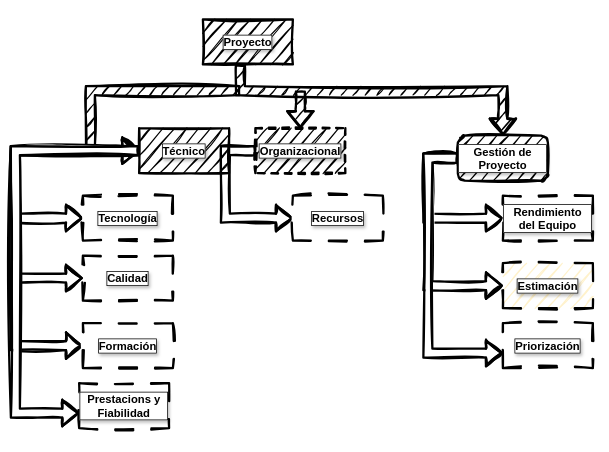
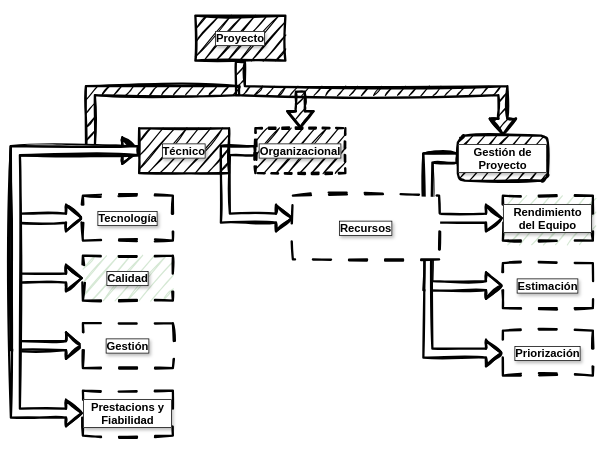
  <mxCell id="0" />
  <mxCell id="1" parent="0" />
  <mxCell id="2" style="edgeStyle=orthogonalEdgeStyle;rounded=0;orthogonalLoop=1;jettySize=auto;html=1;labelBackgroundColor=default;fontColor=default;strokeWidth=3;fontSize=15;fontStyle=1;shape=flexArrow;fillColor=#000000;sketch=1;curveFitting=1;jiggle=2;textShadow=1;" parent="1" target="8" edge="1"><mxGeometry relative="1" as="geometry"><Array as="points"><mxPoint x="320" y="120" /><mxPoint x="120" y="120" /></Array><mxPoint x="320" y="120" as="sourcePoint" /></mxGeometry></mxCell>
- <mxCell id="3" value="Proyecto" style="rounded=0;whiteSpace=wrap;html=1;labelBackgroundColor=default;strokeWidth=3;fontSize=15;fontStyle=1;gradientColor=none;fontColor=default;fillColor=#000000;labelBorderColor=default;textShadow=1;sketch=1;curveFitting=1;jiggle=2;" parent="1" vertex="1"><mxGeometry x="270" y="25" width="120" height="60" as="geometry" /></mxCell>
+ <mxCell id="3" value="Proyecto" style="rounded=0;whiteSpace=wrap;html=1;labelBackgroundColor=default;strokeWidth=3;fontSize=15;fontStyle=1;gradientColor=none;fontColor=default;fillColor=#000000;labelBorderColor=default;textShadow=1;sketch=1;curveFitting=1;jiggle=2;" parent="1" vertex="1"><mxGeometry x="260" y="20" width="120" height="60" as="geometry" /></mxCell>
  <mxCell id="4" style="edgeStyle=orthogonalEdgeStyle;rounded=0;orthogonalLoop=1;jettySize=auto;html=1;labelBackgroundColor=none;fontColor=default;strokeWidth=3;fontSize=15;fontStyle=1;shape=flexArrow;fillColor=default;sketch=1;curveFitting=1;jiggle=2;" parent="1" source="8" target="15" edge="1"><mxGeometry relative="1" as="geometry"><Array as="points"><mxPoint x="20" y="200" /><mxPoint x="20" y="290" /></Array></mxGeometry></mxCell>
  <mxCell id="5" style="edgeStyle=orthogonalEdgeStyle;rounded=0;orthogonalLoop=1;jettySize=auto;html=1;labelBackgroundColor=none;fontColor=default;strokeWidth=3;fontSize=15;fontStyle=1;shape=flexArrow;fillColor=default;sketch=1;curveFitting=1;jiggle=2;" parent="1" source="8" target="16" edge="1"><mxGeometry relative="1" as="geometry"><Array as="points"><mxPoint x="20" y="200" /><mxPoint x="20" y="370" /></Array></mxGeometry></mxCell>
  <mxCell id="6" style="edgeStyle=orthogonalEdgeStyle;rounded=0;orthogonalLoop=1;jettySize=auto;html=1;labelBackgroundColor=none;fontColor=default;strokeWidth=3;fontSize=15;fontStyle=1;shape=flexArrow;fillColor=default;sketch=1;curveFitting=1;jiggle=2;" parent="1" source="8" target="17" edge="1"><mxGeometry relative="1" as="geometry"><Array as="points"><mxPoint x="20" y="200" /><mxPoint x="20" y="460" /></Array></mxGeometry></mxCell>
  <mxCell id="7" style="edgeStyle=orthogonalEdgeStyle;rounded=0;orthogonalLoop=1;jettySize=auto;html=1;labelBackgroundColor=none;fontColor=default;strokeWidth=3;fontSize=15;fontStyle=1;shape=flexArrow;fillColor=default;sketch=1;curveFitting=1;jiggle=2;" parent="1" source="8" target="21" edge="1"><mxGeometry relative="1" as="geometry"><Array as="points"><mxPoint x="20" y="200" /><mxPoint x="20" y="550" /></Array></mxGeometry></mxCell>
  <mxCell id="8" value="Técnico" style="rounded=0;whiteSpace=wrap;html=1;labelBackgroundColor=default;strokeWidth=3;fontSize=15;fontStyle=1;fillColor=#000000;fontColor=default;labelBorderColor=default;textShadow=1;sketch=1;curveFitting=1;jiggle=2;" parent="1" vertex="1"><mxGeometry x="185" y="170" width="120" height="60" as="geometry" /></mxCell>
  <mxCell id="9" style="edgeStyle=orthogonalEdgeStyle;rounded=0;orthogonalLoop=1;jettySize=auto;html=1;labelBackgroundColor=none;fontColor=default;strokeWidth=3;fontSize=15;fontStyle=1;shape=flexArrow;sketch=1;curveFitting=1;jiggle=2;" parent="1" source="10" target="18" edge="1"><mxGeometry relative="1" as="geometry"><Array as="points"><mxPoint x="300" y="200" /><mxPoint x="300" y="290" /></Array></mxGeometry></mxCell>
  <mxCell id="10" value="Organizacional" style="rounded=0;whiteSpace=wrap;html=1;labelBackgroundColor=default;strokeWidth=3;fontSize=15;fontStyle=1;fillColor=#000000;fontColor=default;labelBorderColor=default;textShadow=1;sketch=1;curveFitting=1;jiggle=2;dashed=1;" parent="1" vertex="1"><mxGeometry x="340" y="170" width="120" height="60" as="geometry" /></mxCell>
  <mxCell id="11" style="edgeStyle=orthogonalEdgeStyle;rounded=0;orthogonalLoop=1;jettySize=auto;html=1;labelBackgroundColor=none;fontColor=default;strokeWidth=3;fontSize=15;fontStyle=1;shape=flexArrow;fillColor=default;sketch=1;curveFitting=1;jiggle=2;" parent="1" source="14" target="19" edge="1"><mxGeometry relative="1" as="geometry"><Array as="points"><mxPoint x="570" y="210" /><mxPoint x="570" y="290" /></Array></mxGeometry></mxCell>
  <mxCell id="12" style="edgeStyle=orthogonalEdgeStyle;rounded=0;orthogonalLoop=1;jettySize=auto;html=1;labelBackgroundColor=none;fontColor=default;strokeWidth=3;fontSize=15;fontStyle=1;shape=flexArrow;fillColor=default;sketch=1;curveFitting=1;jiggle=2;" parent="1" source="14" target="20" edge="1"><mxGeometry relative="1" as="geometry"><Array as="points"><mxPoint x="570" y="210" /><mxPoint x="570" y="380" /></Array></mxGeometry></mxCell>
  <mxCell id="13" style="edgeStyle=orthogonalEdgeStyle;orthogonalLoop=1;jettySize=auto;html=1;rounded=0;curved=0;shape=flexArrow;labelBackgroundColor=none;fontColor=default;strokeWidth=3;fillColor=default;sketch=1;curveFitting=1;jiggle=2;" edge="1" parent="1" source="14" target="23"><mxGeometry relative="1" as="geometry"><Array as="points"><mxPoint x="570" y="210" /><mxPoint x="570" y="470" /></Array></mxGeometry></mxCell>
  <mxCell id="14" value="Gestión de Proyecto" style="whiteSpace=wrap;html=1;labelBackgroundColor=default;strokeWidth=3;fontSize=15;fontStyle=1;fillColor=#000000;fontColor=default;labelBorderColor=default;textShadow=1;sketch=1;curveFitting=1;jiggle=2;rounded=1;" parent="1" vertex="1"><mxGeometry x="610" y="180" width="120" height="60" as="geometry" /></mxCell>
  <mxCell id="15" value="Tecnología" style="rounded=0;whiteSpace=wrap;html=1;labelBackgroundColor=default;strokeWidth=3;fontSize=15;fontStyle=1;dashed=1;dashPattern=8 8;textShadow=1;sketch=1;curveFitting=1;jiggle=2;labelBorderColor=default;" parent="1" vertex="1"><mxGeometry x="110" y="260" width="120" height="60" as="geometry" /></mxCell>
- <mxCell id="16" value="Calidad" style="rounded=0;whiteSpace=wrap;html=1;labelBackgroundColor=default;strokeWidth=3;fontSize=15;fontStyle=1;dashed=1;dashPattern=8 8;textShadow=1;sketch=1;curveFitting=1;jiggle=2;labelBorderColor=default;" parent="1" vertex="1"><mxGeometry x="110" y="340" width="120" height="60" as="geometry" /></mxCell>
- <mxCell id="17" value="Formación" style="rounded=0;whiteSpace=wrap;html=1;labelBackgroundColor=default;strokeWidth=3;fontSize=15;fontStyle=1;dashed=1;dashPattern=8 8;textShadow=1;sketch=1;curveFitting=1;jiggle=2;labelBorderColor=default;" parent="1" vertex="1"><mxGeometry x="110" y="430" width="120" height="60" as="geometry" /></mxCell>
- <mxCell id="18" value="Recursos" style="rounded=0;whiteSpace=wrap;html=1;labelBackgroundColor=default;strokeWidth=3;fontSize=15;fontStyle=1;dashed=1;dashPattern=8 8;textShadow=1;sketch=1;curveFitting=1;jiggle=2;labelBorderColor=default;" parent="1" vertex="1"><mxGeometry x="390" y="260" width="120" height="60" as="geometry" /></mxCell>
- <mxCell id="19" value="Rendimiento del Equipo" style="rounded=0;whiteSpace=wrap;html=1;labelBackgroundColor=default;strokeWidth=3;fontSize=15;fontStyle=1;dashed=1;dashPattern=8 8;textShadow=1;sketch=1;curveFitting=1;jiggle=2;labelBorderColor=default;" parent="1" vertex="1"><mxGeometry x="670" y="260" width="120" height="60" as="geometry" /></mxCell>
- <mxCell id="20" value="Estimación" style="rounded=0;whiteSpace=wrap;html=1;labelBackgroundColor=default;strokeWidth=3;fontSize=15;fontStyle=1;dashed=1;dashPattern=8 8;textShadow=1;sketch=1;curveFitting=1;jiggle=2;labelBorderColor=default;fillColor=#fff2cc;" parent="1" vertex="1"><mxGeometry x="670" y="350" width="120" height="60" as="geometry" /></mxCell>
- <mxCell id="21" value="Prestacions y Fiabilidad" style="rounded=0;whiteSpace=wrap;html=1;labelBackgroundColor=default;strokeWidth=3;fontSize=15;fontStyle=1;dashed=1;dashPattern=8 8;textShadow=1;sketch=1;curveFitting=1;jiggle=2;labelBorderColor=default;" parent="1" vertex="1"><mxGeometry x="105" y="510" width="120" height="60" as="geometry" /></mxCell>
+ <mxCell id="16" value="Calidad" style="rounded=0;whiteSpace=wrap;html=1;labelBackgroundColor=default;strokeWidth=3;fontSize=15;fontStyle=1;dashed=1;dashPattern=8 8;textShadow=1;sketch=1;curveFitting=1;jiggle=2;labelBorderColor=default;fillColor=#d5e8d4;" parent="1" vertex="1"><mxGeometry x="110" y="340" width="120" height="60" as="geometry" /></mxCell>
+ <mxCell id="17" value="Gestión" style="rounded=0;whiteSpace=wrap;html=1;labelBackgroundColor=default;strokeWidth=3;fontSize=15;fontStyle=1;dashed=1;dashPattern=8 8;textShadow=1;sketch=1;curveFitting=1;jiggle=2;labelBorderColor=default;" parent="1" vertex="1"><mxGeometry x="110" y="430" width="120" height="60" as="geometry" /></mxCell>
+ <mxCell id="18" value="Recursos" style="rounded=0;whiteSpace=wrap;html=1;labelBackgroundColor=default;strokeWidth=3;fontSize=15;fontStyle=1;dashed=1;dashPattern=8 8;textShadow=1;sketch=1;curveFitting=1;jiggle=2;labelBorderColor=default;" parent="1" vertex="1"><mxGeometry x="390" y="260" width="195" height="85" as="geometry" /></mxCell>
+ <mxCell id="19" value="Rendimiento del Equipo" style="rounded=0;whiteSpace=wrap;html=1;labelBackgroundColor=default;strokeWidth=3;fontSize=15;fontStyle=1;dashed=1;dashPattern=8 8;textShadow=1;sketch=1;curveFitting=1;jiggle=2;labelBorderColor=default;fillColor=#d5e8d4;" parent="1" vertex="1"><mxGeometry x="670" y="260" width="120" height="60" as="geometry" /></mxCell>
+ <mxCell id="20" value="Estimación" style="rounded=0;whiteSpace=wrap;html=1;labelBackgroundColor=default;strokeWidth=3;fontSize=15;fontStyle=1;dashed=1;dashPattern=8 8;textShadow=1;sketch=1;curveFitting=1;jiggle=2;labelBorderColor=default;" parent="1" vertex="1"><mxGeometry x="670" y="350" width="120" height="60" as="geometry" /></mxCell>
+ <mxCell id="21" value="Prestacions y Fiabilidad" style="rounded=0;whiteSpace=wrap;html=1;labelBackgroundColor=default;strokeWidth=3;fontSize=15;fontStyle=1;dashed=1;dashPattern=8 8;textShadow=1;sketch=1;curveFitting=1;jiggle=2;labelBorderColor=default;" parent="1" vertex="1"><mxGeometry x="110" y="520" width="120" height="60" as="geometry" /></mxCell>
  <mxCell id="22" style="edgeStyle=orthogonalEdgeStyle;rounded=0;orthogonalLoop=1;jettySize=auto;html=1;labelBackgroundColor=default;fontColor=default;strokeWidth=3;fontSize=15;fontStyle=1;shape=flexArrow;fillColor=#000000;sketch=1;curveFitting=1;jiggle=2;textShadow=1;" parent="1" target="10" edge="1"><mxGeometry relative="1" as="geometry"><mxPoint x="400" y="120" as="sourcePoint" /><Array as="points"><mxPoint x="400" y="140" /><mxPoint x="400" y="140" /></Array></mxGeometry></mxCell>
- <mxCell id="23" value="Priorización" style="rounded=0;whiteSpace=wrap;html=1;labelBackgroundColor=default;strokeWidth=3;fontSize=15;fontStyle=1;dashed=1;dashPattern=8 8;textShadow=1;sketch=1;curveFitting=1;jiggle=2;labelBorderColor=default;" vertex="1" parent="1"><mxGeometry x="670" y="430" width="120" height="60" as="geometry" /></mxCell>
+ <mxCell id="23" value="Priorización" style="rounded=0;whiteSpace=wrap;html=1;labelBackgroundColor=default;strokeWidth=3;fontSize=15;fontStyle=1;dashed=1;dashPattern=8 8;textShadow=1;sketch=1;curveFitting=1;jiggle=2;labelBorderColor=default;" vertex="1" parent="1"><mxGeometry x="670" y="440" width="120" height="60" as="geometry" /></mxCell>
  <mxCell id="24" style="edgeStyle=orthogonalEdgeStyle;rounded=0;orthogonalLoop=1;jettySize=auto;html=1;labelBackgroundColor=default;fontColor=default;strokeWidth=3;fontSize=15;fontStyle=1;shape=flexArrow;fillColor=#000000;sketch=1;curveFitting=1;jiggle=2;textShadow=1;flowAnimation=0;shadow=0;" parent="1" source="3" target="14" edge="1"><mxGeometry relative="1" as="geometry"><Array as="points"><mxPoint x="320" y="120" /><mxPoint x="670" y="120" /></Array></mxGeometry></mxCell>
